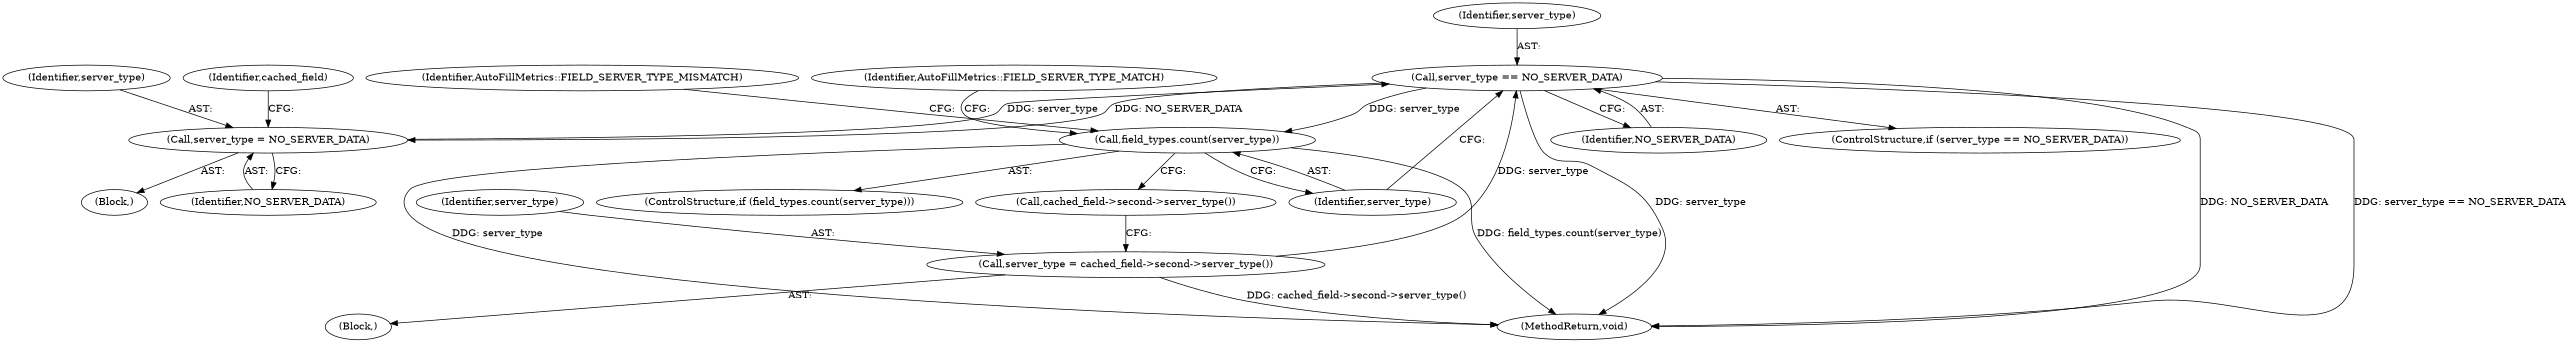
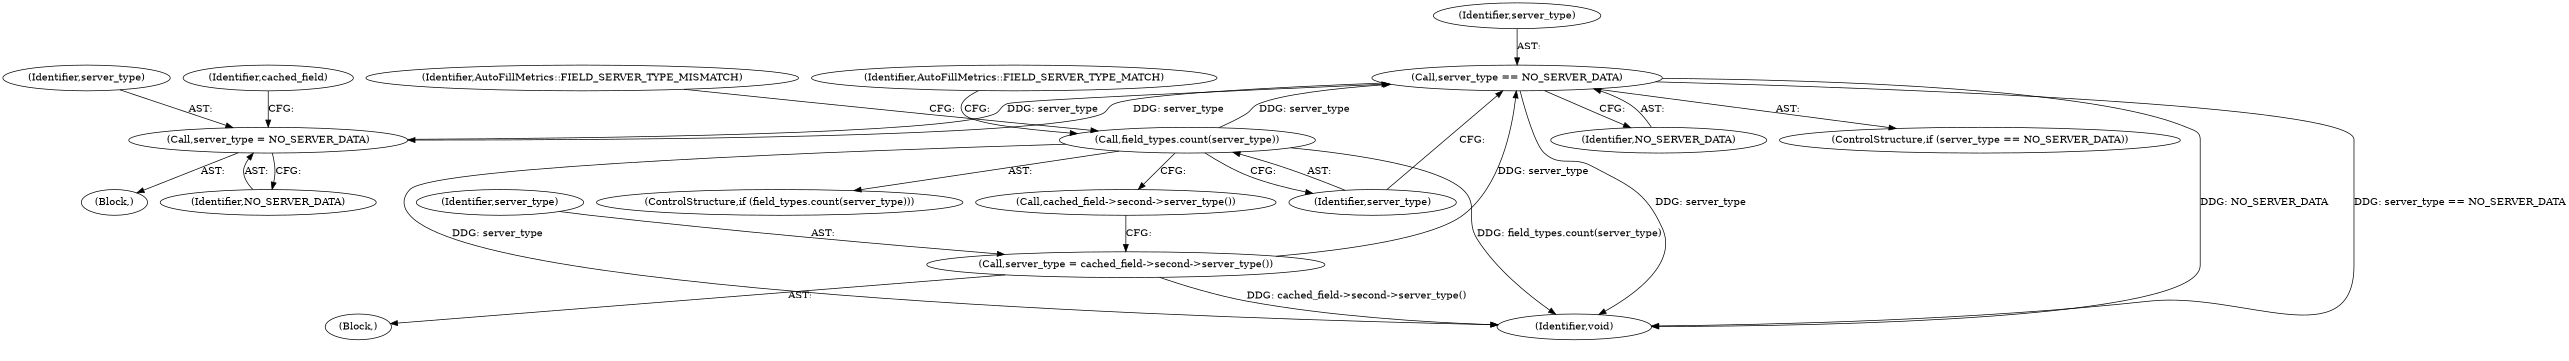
  digraph {
    n1 [label="(Call,server_type == NO_SERVER_DATA)"]
    n2 [label="(Call,server_type = NO_SERVER_DATA)"]
    n3 [label="(Call,field_types.count(server_type))"]
    n4 [label="(Identifier,NO_SERVER_DATA)"]
-   n5 [label="(MethodReturn,void)"]
+   n5 [label="(Identifier,void)"]
    n6 [label="(ControlStructure,if (server_type == NO_SERVER_DATA))"]
    n7 [label="(Identifier,NO_SERVER_DATA)"]
    n8 [label="(Block,)"]
    n9 [label="(Call,cached_field->second->server_type())"]
    n10 [label="(ControlStructure,if (field_types.count(server_type)))"]
    n11 [label="(Identifier,server_type)"]
    n12 [label="(Call,server_type = cached_field->second->server_type())"]
    n13 [label="(Block,)"]
    n14 [label="(Identifier,AutoFillMetrics::FIELD_SERVER_TYPE_MISMATCH)"]
    n15 [label="(Identifier,server_type)"]
    n16 [label="(Identifier,cached_field)"]
    n17 [label="(Identifier,server_type)"]
    n18 [label="(Identifier,AutoFillMetrics::FIELD_SERVER_TYPE_MATCH)"]
    n19 [label="(Identifier,server_type)"]
-   n1 -> n2 [label="DDG: NO_SERVER_DATA"]
-   n1 -> n3 [label="DDG: server_type"]
+   n1 -> n2 [label="DDG: server_type"]
+   n3 -> n1 [label="DDG: server_type"]
    n1 -> n4 [label="CFG: "]
    n1 -> n5 [label="DDG: NO_SERVER_DATA"]
    n1 -> n5 [label="DDG: server_type == NO_SERVER_DATA"]
    n1 -> n5 [label="DDG: server_type"]
    n1 -> n6 [label="AST: "]
    n2 -> n1 [label="DDG: server_type"]
    n2 -> n7 [label="CFG: "]
    n2 -> n8 [label="AST: "]
    n3 -> n5 [label="DDG: server_type"]
    n3 -> n5 [label="DDG: field_types.count(server_type)"]
    n3 -> n9 [label="CFG: "]
    n3 -> n10 [label="AST: "]
    n3 -> n11 [label="CFG: "]
    n4 -> n1 [label="AST: "]
    n7 -> n2 [label="AST: "]
    n9 -> n12 [label="CFG: "]
    n11 -> n1 [label="CFG: "]
    n11 -> n3 [label="AST: "]
    n12 -> n1 [label="DDG: server_type"]
    n12 -> n5 [label="DDG: cached_field->second->server_type()"]
    n12 -> n13 [label="AST: "]
    n14 -> n3 [label="CFG: "]
    n15 -> n1 [label="AST: "]
    n16 -> n2 [label="CFG: "]
    n17 -> n2 [label="AST: "]
    n18 -> n3 [label="CFG: "]
    n19 -> n12 [label="AST: "]
  }
